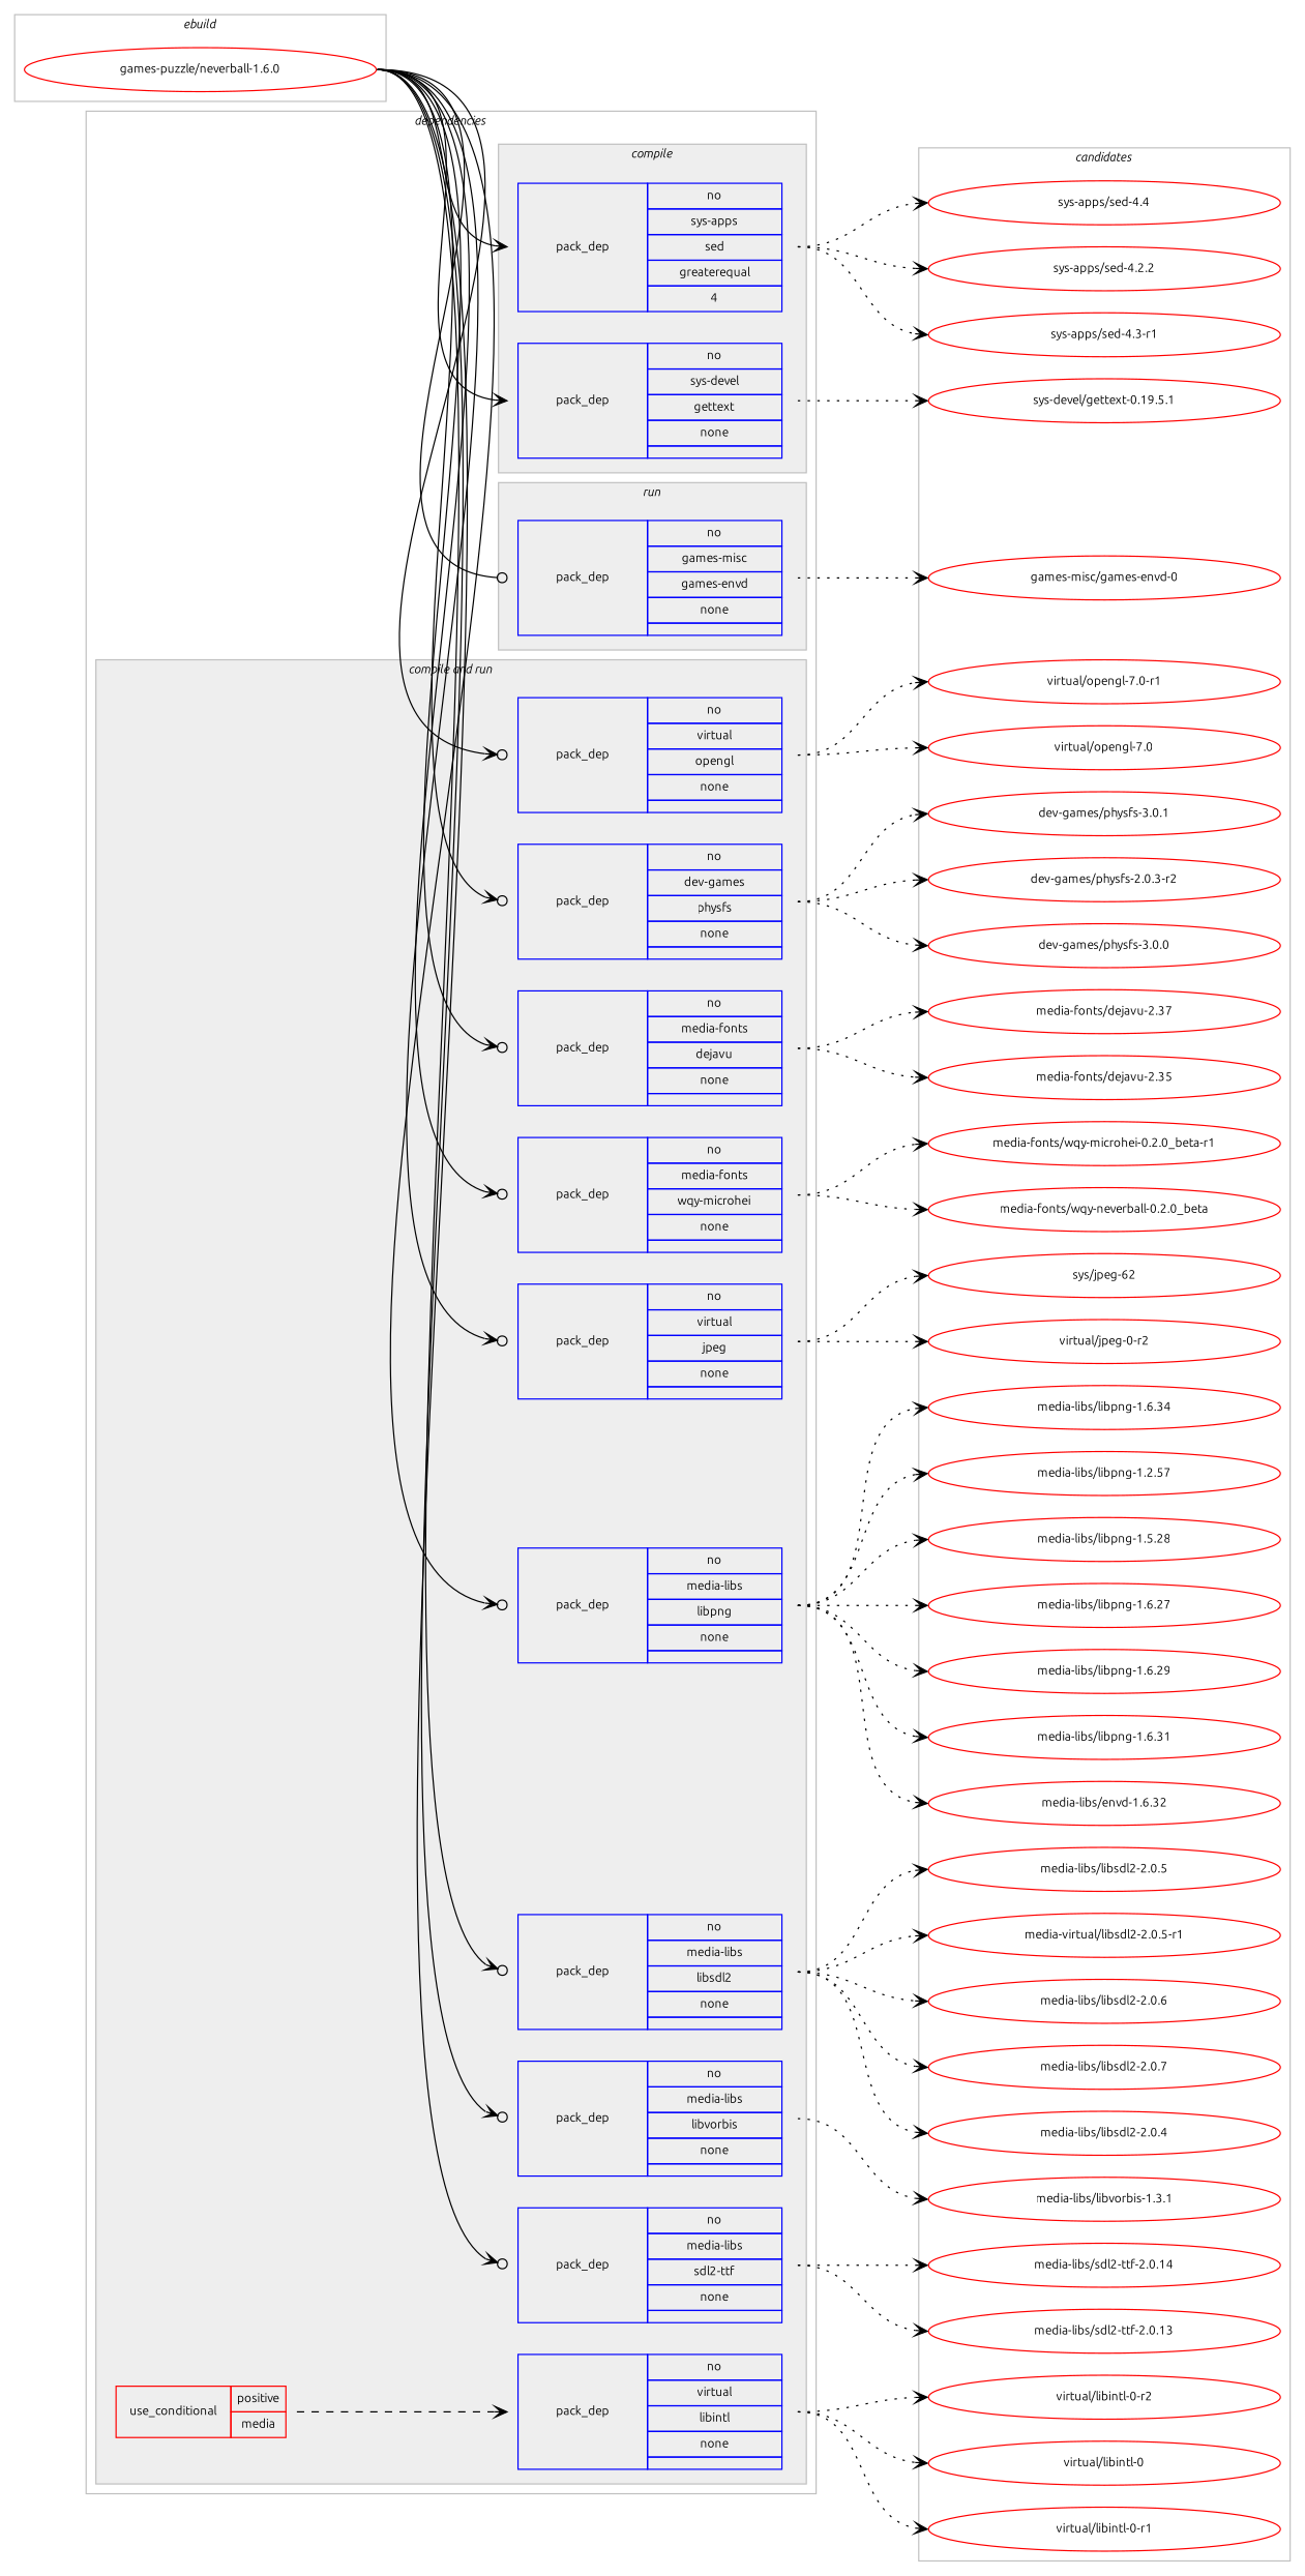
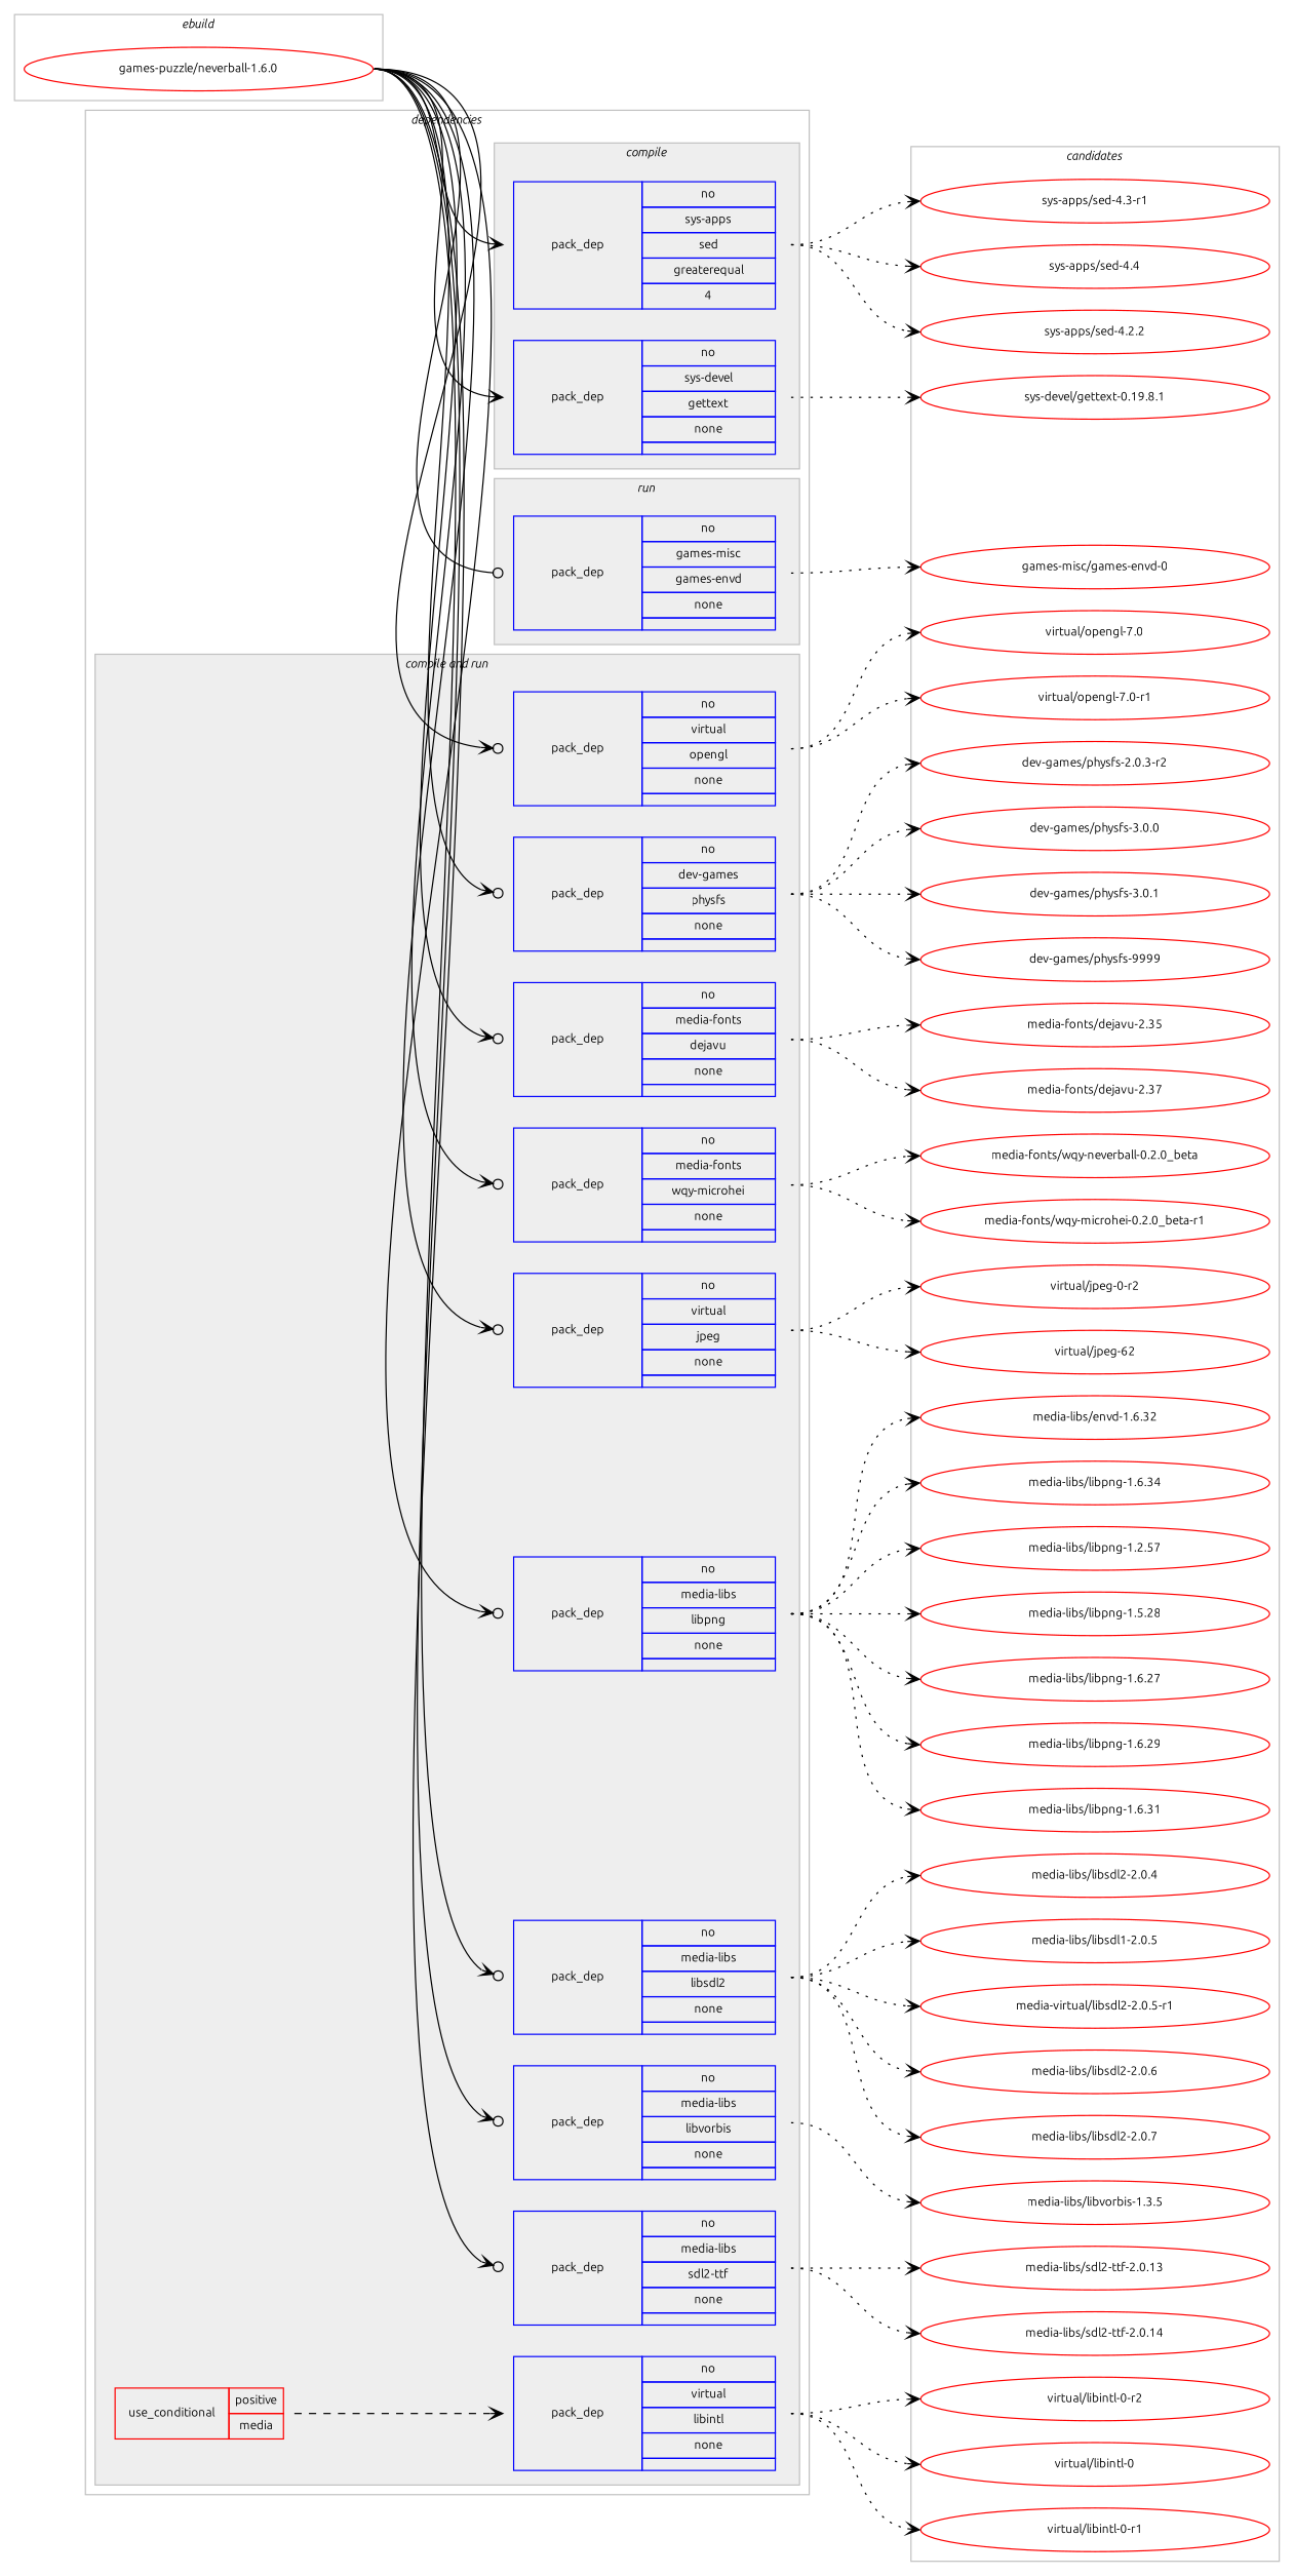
  digraph {
    compound=true
    concentrate=true
    fontname=Ubuntu
    fontsize=10
    newrank=true
    rankdir=LR
    ranksep=1.5
    node [color=red fontname=Ubuntu fontsize=10]
    edge [arrowhead=vee fontname=Ubuntu headport=w style=dotted tailport=e weight=100]
    n1 [label="games-puzzle/neverball-1.6.0" width=4]
    n2 [color=blue label=<<TABLE BORDER="0" CELLBORDER="1" CELLSPACING="0" CELLPADDING="4" WIDTH="220"><TR><TD ROWSPAN="6" CELLPADDING="30">pack_dep</TD></TR><TR><TD WIDTH="110">no</TD></TR><TR><TD>sys-apps</TD></TR><TR><TD>sed</TD></TR><TR><TD>greaterequal</TD></TR><TR><TD>4</TD></TR></TABLE>> shape=none]
    n3 [color=blue label=<<TABLE BORDER="0" CELLBORDER="1" CELLSPACING="0" CELLPADDING="4" WIDTH="220"><TR><TD ROWSPAN="6" CELLPADDING="30">pack_dep</TD></TR><TR><TD WIDTH="110">no</TD></TR><TR><TD>sys-devel</TD></TR><TR><TD>gettext</TD></TR><TR><TD>none</TD></TR><TR><TD></TD></TR></TABLE>> shape=none]
    n4 [color=blue label=<<TABLE BORDER="0" CELLBORDER="1" CELLSPACING="0" CELLPADDING="4" WIDTH="220"><TR><TD ROWSPAN="6" CELLPADDING="30">pack_dep</TD></TR><TR><TD WIDTH="110">no</TD></TR><TR><TD>virtual</TD></TR><TR><TD>libintl</TD></TR><TR><TD>none</TD></TR><TR><TD></TD></TR></TABLE>> shape=none]
    n5 [label=<<TABLE BORDER="0" CELLBORDER="1" CELLSPACING="0" CELLPADDING="4"><TR><TD ROWSPAN="3" CELLPADDING="10">use_conditional</TD></TR><TR><TD>positive</TD></TR><TR><TD>media</TD></TR></TABLE>> shape=none]
    n6 [color=blue label=<<TABLE BORDER="0" CELLBORDER="1" CELLSPACING="0" CELLPADDING="4" WIDTH="220"><TR><TD ROWSPAN="6" CELLPADDING="30">pack_dep</TD></TR><TR><TD WIDTH="110">no</TD></TR><TR><TD>dev-games</TD></TR><TR><TD>physfs</TD></TR><TR><TD>none</TD></TR><TR><TD></TD></TR></TABLE>> shape=none]
    n7 [color=blue label=<<TABLE BORDER="0" CELLBORDER="1" CELLSPACING="0" CELLPADDING="4" WIDTH="220"><TR><TD ROWSPAN="6" CELLPADDING="30">pack_dep</TD></TR><TR><TD WIDTH="110">no</TD></TR><TR><TD>media-fonts</TD></TR><TR><TD>dejavu</TD></TR><TR><TD>none</TD></TR><TR><TD></TD></TR></TABLE>> shape=none]
    n8 [color=blue label=<<TABLE BORDER="0" CELLBORDER="1" CELLSPACING="0" CELLPADDING="4" WIDTH="220"><TR><TD ROWSPAN="6" CELLPADDING="30">pack_dep</TD></TR><TR><TD WIDTH="110">no</TD></TR><TR><TD>media-fonts</TD></TR><TR><TD>wqy-microhei</TD></TR><TR><TD>none</TD></TR><TR><TD></TD></TR></TABLE>> shape=none]
    n9 [color=blue label=<<TABLE BORDER="0" CELLBORDER="1" CELLSPACING="0" CELLPADDING="4" WIDTH="220"><TR><TD ROWSPAN="6" CELLPADDING="30">pack_dep</TD></TR><TR><TD WIDTH="110">no</TD></TR><TR><TD>virtual</TD></TR><TR><TD>jpeg</TD></TR><TR><TD>none</TD></TR><TR><TD></TD></TR></TABLE>> shape=none]
    n10 [color=blue label=<<TABLE BORDER="0" CELLBORDER="1" CELLSPACING="0" CELLPADDING="4" WIDTH="220"><TR><TD ROWSPAN="6" CELLPADDING="30">pack_dep</TD></TR><TR><TD WIDTH="110">no</TD></TR><TR><TD>media-libs</TD></TR><TR><TD>libpng</TD></TR><TR><TD>none</TD></TR><TR><TD></TD></TR></TABLE>> shape=none]
    n11 [color=blue label=<<TABLE BORDER="0" CELLBORDER="1" CELLSPACING="0" CELLPADDING="4" WIDTH="220"><TR><TD ROWSPAN="6" CELLPADDING="30">pack_dep</TD></TR><TR><TD WIDTH="110">no</TD></TR><TR><TD>media-libs</TD></TR><TR><TD>libsdl2</TD></TR><TR><TD>none</TD></TR><TR><TD></TD></TR></TABLE>> shape=none]
    n12 [color=blue label=<<TABLE BORDER="0" CELLBORDER="1" CELLSPACING="0" CELLPADDING="4" WIDTH="220"><TR><TD ROWSPAN="6" CELLPADDING="30">pack_dep</TD></TR><TR><TD WIDTH="110">no</TD></TR><TR><TD>media-libs</TD></TR><TR><TD>libvorbis</TD></TR><TR><TD>none</TD></TR><TR><TD></TD></TR></TABLE>> shape=none]
    n13 [color=blue label=<<TABLE BORDER="0" CELLBORDER="1" CELLSPACING="0" CELLPADDING="4" WIDTH="220"><TR><TD ROWSPAN="6" CELLPADDING="30">pack_dep</TD></TR><TR><TD WIDTH="110">no</TD></TR><TR><TD>media-libs</TD></TR><TR><TD>sdl2-ttf</TD></TR><TR><TD>none</TD></TR><TR><TD></TD></TR></TABLE>> shape=none]
    n14 [color=blue label=<<TABLE BORDER="0" CELLBORDER="1" CELLSPACING="0" CELLPADDING="4" WIDTH="220"><TR><TD ROWSPAN="6" CELLPADDING="30">pack_dep</TD></TR><TR><TD WIDTH="110">no</TD></TR><TR><TD>virtual</TD></TR><TR><TD>opengl</TD></TR><TR><TD>none</TD></TR><TR><TD></TD></TR></TABLE>> shape=none]
    n15 [color=blue label=<<TABLE BORDER="0" CELLBORDER="1" CELLSPACING="0" CELLPADDING="4" WIDTH="220"><TR><TD ROWSPAN="6" CELLPADDING="30">pack_dep</TD></TR><TR><TD WIDTH="110">no</TD></TR><TR><TD>games-misc</TD></TR><TR><TD>games-envd</TD></TR><TR><TD>none</TD></TR><TR><TD></TD></TR></TABLE>> shape=none]
    n16 [label="sys-apps/sed-4.2.2" width=4]
    n17 [label="sys-apps/sed-4.3-r1" width=4]
    n18 [label="sys-apps/sed-4.4" width=4]
-   n19 [label="sys-devel/gettext-0.19.5.1" width=4]
+   n19 [label="sys-devel/gettext-0.19.8.1" width=4]
    n20 [label="virtual/libintl-0" width=4]
    n21 [label="virtual/libintl-0-r1" width=4]
    n22 [label="virtual/libintl-0-r2" width=4]
    n23 [label="dev-games/physfs-2.0.3-r2" width=4]
    n24 [label="dev-games/physfs-3.0.0" width=4]
    n25 [label="dev-games/physfs-3.0.1" width=4]
+   n26 [label="dev-games/physfs-9999" width=4]
    n27 [label="media-fonts/dejavu-2.35" width=4]
    n28 [label="media-fonts/dejavu-2.37" width=4]
    n29 [label="media-fonts/wqy-neverball-0.2.0_beta" width=4]
    n30 [label="media-fonts/wqy-microhei-0.2.0_beta-r1" width=4]
    n31 [label="media-libs/libpng-1.2.57" width=4]
    n32 [label="media-libs/libpng-1.5.28" width=4]
    n33 [label="media-libs/libpng-1.6.27" width=4]
    n34 [label="media-libs/libpng-1.6.29" width=4]
    n35 [label="media-libs/libpng-1.6.31" width=4]
    n36 [label="media-libs/envd-1.6.32" width=4]
    n37 [label="media-libs/libpng-1.6.34" width=4]
    n38 [label="media-libs/libsdl2-2.0.4" width=4]
-   n39 [label="media-libs/libsdl2-2.0.5" width=4]
+   n39 [label="media-libs/libsdl1-2.0.5" width=4]
    n40 [label="media-virtual/libsdl2-2.0.5-r1" width=4]
    n41 [label="media-libs/libsdl2-2.0.6" width=4]
    n42 [label="media-libs/libsdl2-2.0.7" width=4]
-   n43 [label="media-libs/libvorbis-1.3.1" width=4]
+   n43 [label="media-libs/libvorbis-1.3.5" width=4]
    n44 [label="media-libs/sdl2-ttf-2.0.13" width=4]
    n45 [label="media-libs/sdl2-ttf-2.0.14" width=4]
    n46 [label="virtual/jpeg-0-r2" width=4]
-   n47 [label="sys/jpeg-62" width=4]
+   n47 [label="virtual/jpeg-62" width=4]
    n48 [label="virtual/opengl-7.0" width=4]
    n49 [label="virtual/opengl-7.0-r1" width=4]
    n50 [label="games-misc/games-envd-0" width=4]
    subgraph cluster_1 {
      color=gray
      label=<<i>ebuild</i>>
      rank=same
      n1
    }
    subgraph cluster_2 {
      color=gray
      label=<<i>dependencies</i>>
      subgraph cluster_3 {
        color=gray
        fillcolor="#eeeeee"
        label=<<i>compile</i>>
        style=filled
        subgraph sub_4 {
          color=gray
          fillcolor="#eeeeee"
          label=<<i>compile</i>>
          style=filled
          n2
        }
        subgraph sub_5 {
          color=gray
          fillcolor="#eeeeee"
          label=<<i>compile</i>>
          style=filled
          n3
        }
      }
      subgraph cluster_6 {
        color=gray
        fillcolor="#eeeeee"
        label=<<i>compile and run</i>>
        style=filled
        subgraph sub_7 {
          color=gray
          fillcolor="#eeeeee"
          label=<<i>compile and run</i>>
          style=filled
          n5
          subgraph sub_8 {
            color=gray
            fillcolor="#eeeeee"
            label=<<i>compile and run</i>>
            style=filled
            n4
          }
        }
        subgraph sub_9 {
          color=gray
          fillcolor="#eeeeee"
          label=<<i>compile and run</i>>
          style=filled
          n6
        }
        subgraph sub_10 {
          color=gray
          fillcolor="#eeeeee"
          label=<<i>compile and run</i>>
          style=filled
          n7
        }
        subgraph sub_11 {
          color=gray
          fillcolor="#eeeeee"
          label=<<i>compile and run</i>>
          style=filled
          n8
        }
        subgraph sub_12 {
          color=gray
          fillcolor="#eeeeee"
          label=<<i>compile and run</i>>
          style=filled
          n9
        }
        subgraph sub_13 {
          color=gray
          fillcolor="#eeeeee"
          label=<<i>compile and run</i>>
          style=filled
          n10
        }
        subgraph sub_14 {
          color=gray
          fillcolor="#eeeeee"
          label=<<i>compile and run</i>>
          style=filled
          n11
        }
        subgraph sub_15 {
          color=gray
          fillcolor="#eeeeee"
          label=<<i>compile and run</i>>
          style=filled
          n12
        }
        subgraph sub_16 {
          color=gray
          fillcolor="#eeeeee"
          label=<<i>compile and run</i>>
          style=filled
          n13
        }
        subgraph sub_17 {
          color=gray
          fillcolor="#eeeeee"
          label=<<i>compile and run</i>>
          style=filled
          n14
        }
      }
      subgraph cluster_18 {
        color=gray
        fillcolor="#eeeeee"
        label=<<i>run</i>>
        style=filled
        subgraph sub_19 {
          color=gray
          fillcolor="#eeeeee"
          label=<<i>run</i>>
          style=filled
          n15
        }
      }
    }
    subgraph cluster_20 {
      color=gray
      label=<<i>candidates</i>>
      rank=same
      subgraph sub_21 {
        color=black
        label=<<i>candidates</i>>
        nodesep=1
        rank=same
        n16
        n17
        n18
      }
      subgraph sub_22 {
        color=black
        label=<<i>candidates</i>>
        nodesep=1
        rank=same
        n19
      }
      subgraph sub_23 {
        color=black
        label=<<i>candidates</i>>
        nodesep=1
        rank=same
        n20
        n21
        n22
      }
      subgraph sub_24 {
        color=black
        label=<<i>candidates</i>>
        nodesep=1
        rank=same
        n23
        n24
        n25
+       n26
      }
      subgraph sub_25 {
        color=black
        label=<<i>candidates</i>>
        nodesep=1
        rank=same
        n27
        n28
      }
      subgraph sub_26 {
        color=black
        label=<<i>candidates</i>>
        nodesep=1
        rank=same
        n29
        n30
      }
      subgraph sub_27 {
        color=black
        label=<<i>candidates</i>>
        nodesep=1
        rank=same
        n31
        n32
        n33
        n34
        n35
        n36
        n37
      }
      subgraph sub_28 {
        color=black
        label=<<i>candidates</i>>
        nodesep=1
        rank=same
        n38
        n39
        n40
        n41
        n42
      }
      subgraph sub_29 {
        color=black
        label=<<i>candidates</i>>
        nodesep=1
        rank=same
        n43
      }
      subgraph sub_30 {
        color=black
        label=<<i>candidates</i>>
        nodesep=1
        rank=same
        n44
        n45
      }
      subgraph sub_31 {
        color=black
        label=<<i>candidates</i>>
        nodesep=1
        rank=same
        n46
        n47
      }
      subgraph sub_32 {
        color=black
        label=<<i>candidates</i>>
        nodesep=1
        rank=same
        n48
        n49
      }
      subgraph sub_33 {
        color=black
        label=<<i>candidates</i>>
        nodesep=1
        rank=same
        n50
      }
    }
    n1 -> n2 [style=solid weight=20]
    n1 -> n3 [style=solid weight=20]
    n1 -> n6 [arrowhead=odotvee style=solid weight=20]
    n1 -> n7 [arrowhead=odotvee style=solid weight=20]
    n1 -> n8 [arrowhead=odotvee style=solid weight=20]
    n1 -> n9 [arrowhead=odotvee style=solid weight=20]
    n1 -> n10 [arrowhead=odotvee style=solid weight=20]
    n1 -> n11 [arrowhead=odotvee style=solid weight=20]
    n1 -> n12 [arrowhead=odotvee style=solid weight=20]
    n1 -> n13 [arrowhead=odotvee style=solid weight=20]
    n1 -> n14 [arrowhead=odotvee style=solid weight=20]
    n1 -> n15 [arrowhead=odot style=solid weight=20]
    n2 -> n16
    n2 -> n17
    n2 -> n18
    n3 -> n19
    n4 -> n20
    n4 -> n21
    n4 -> n22
    n5 -> n4 [style=dashed weight=20]
    n6 -> n23
    n6 -> n24
    n6 -> n25
+   n6 -> n26
    n7 -> n27
    n7 -> n28
    n8 -> n29
    n8 -> n30
    n9 -> n46
    n9 -> n47
    n10 -> n31
    n10 -> n32
    n10 -> n33
    n10 -> n34
    n10 -> n35
    n10 -> n36
    n10 -> n37
    n11 -> n38
    n11 -> n39
    n11 -> n40
    n11 -> n41
    n11 -> n42
    n12 -> n43
    n13 -> n44
    n13 -> n45
    n14 -> n48
    n14 -> n49
    n15 -> n50
  }
